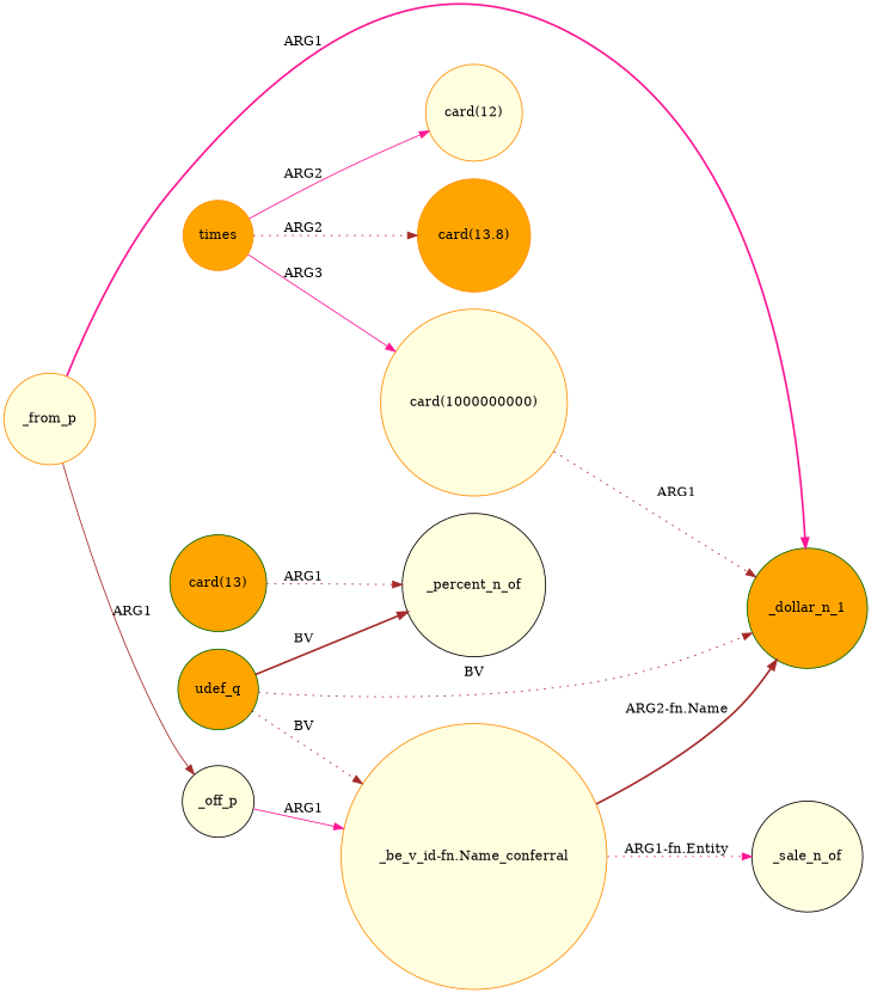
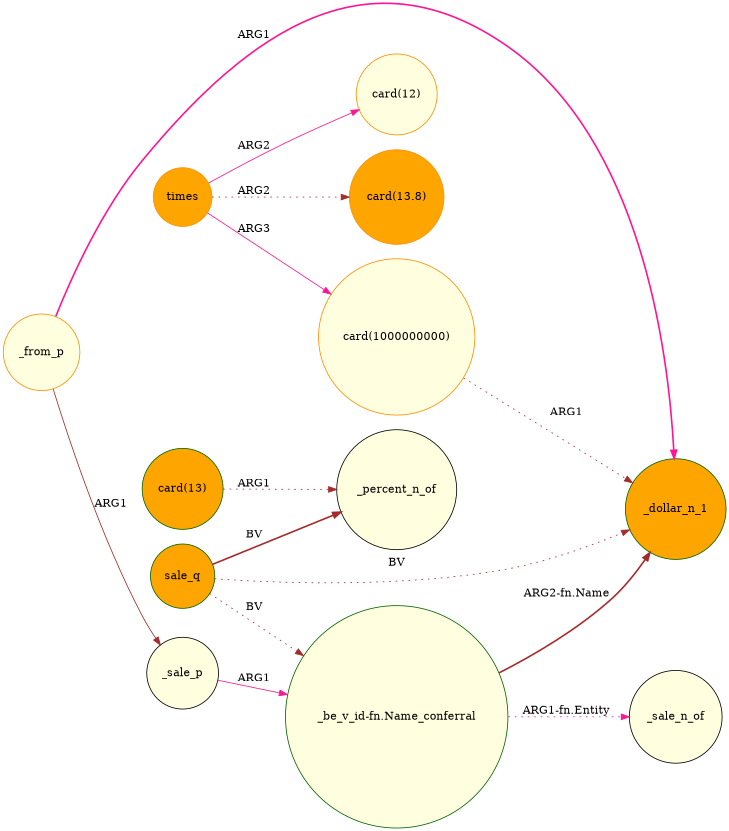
  digraph {
    rankdir=LR
    node [color=darkorange fillcolor=lightyellow shape=circle style=filled]
    edge [color=brown style=dotted]
    _dollar_n_1 [color=darkgreen fillcolor=orange]
    "card(1000000000)"
    "card(13)" [color=darkgreen fillcolor=orange]
    _percent_n_of [color=black]
-   udef_q [color=darkgreen fillcolor=orange]
-   "_be_v_id-fn.Name_conferral"
+   udef_q [color=darkgreen fillcolor=orange label=sale_q]
+   "_be_v_id-fn.Name_conferral" [color=darkgreen]
    _sale_n_of [color=black]
    times [fillcolor=orange]
    "card(12)"
    "card(13.8)" [fillcolor=orange]
    _from_p
-   _off_p [color=black]
+   _off_p [color=black label=_sale_p]
    "card(1000000000)" -> _dollar_n_1 [label=ARG1]
    "card(13)" -> _percent_n_of [label=ARG1]
    udef_q -> _dollar_n_1 [label=BV]
    udef_q -> _percent_n_of [label=BV style=bold]
    udef_q -> "_be_v_id-fn.Name_conferral" [label=BV]
    "_be_v_id-fn.Name_conferral" -> _dollar_n_1 [label="ARG2-fn.Name" style=bold]
    "_be_v_id-fn.Name_conferral" -> _sale_n_of [color=deeppink label="ARG1-fn.Entity"]
    times -> "card(1000000000)" [color=deeppink label=ARG3 style=solid]
    times -> "card(12)" [color=deeppink label=ARG2 style=solid]
    times -> "card(13.8)" [label=ARG2]
    _from_p -> _dollar_n_1 [color=deeppink label=ARG1 style=bold]
    _from_p -> _off_p [label=ARG1 style=solid]
    _off_p -> "_be_v_id-fn.Name_conferral" [color=deeppink label=ARG1 style=solid]
  }
